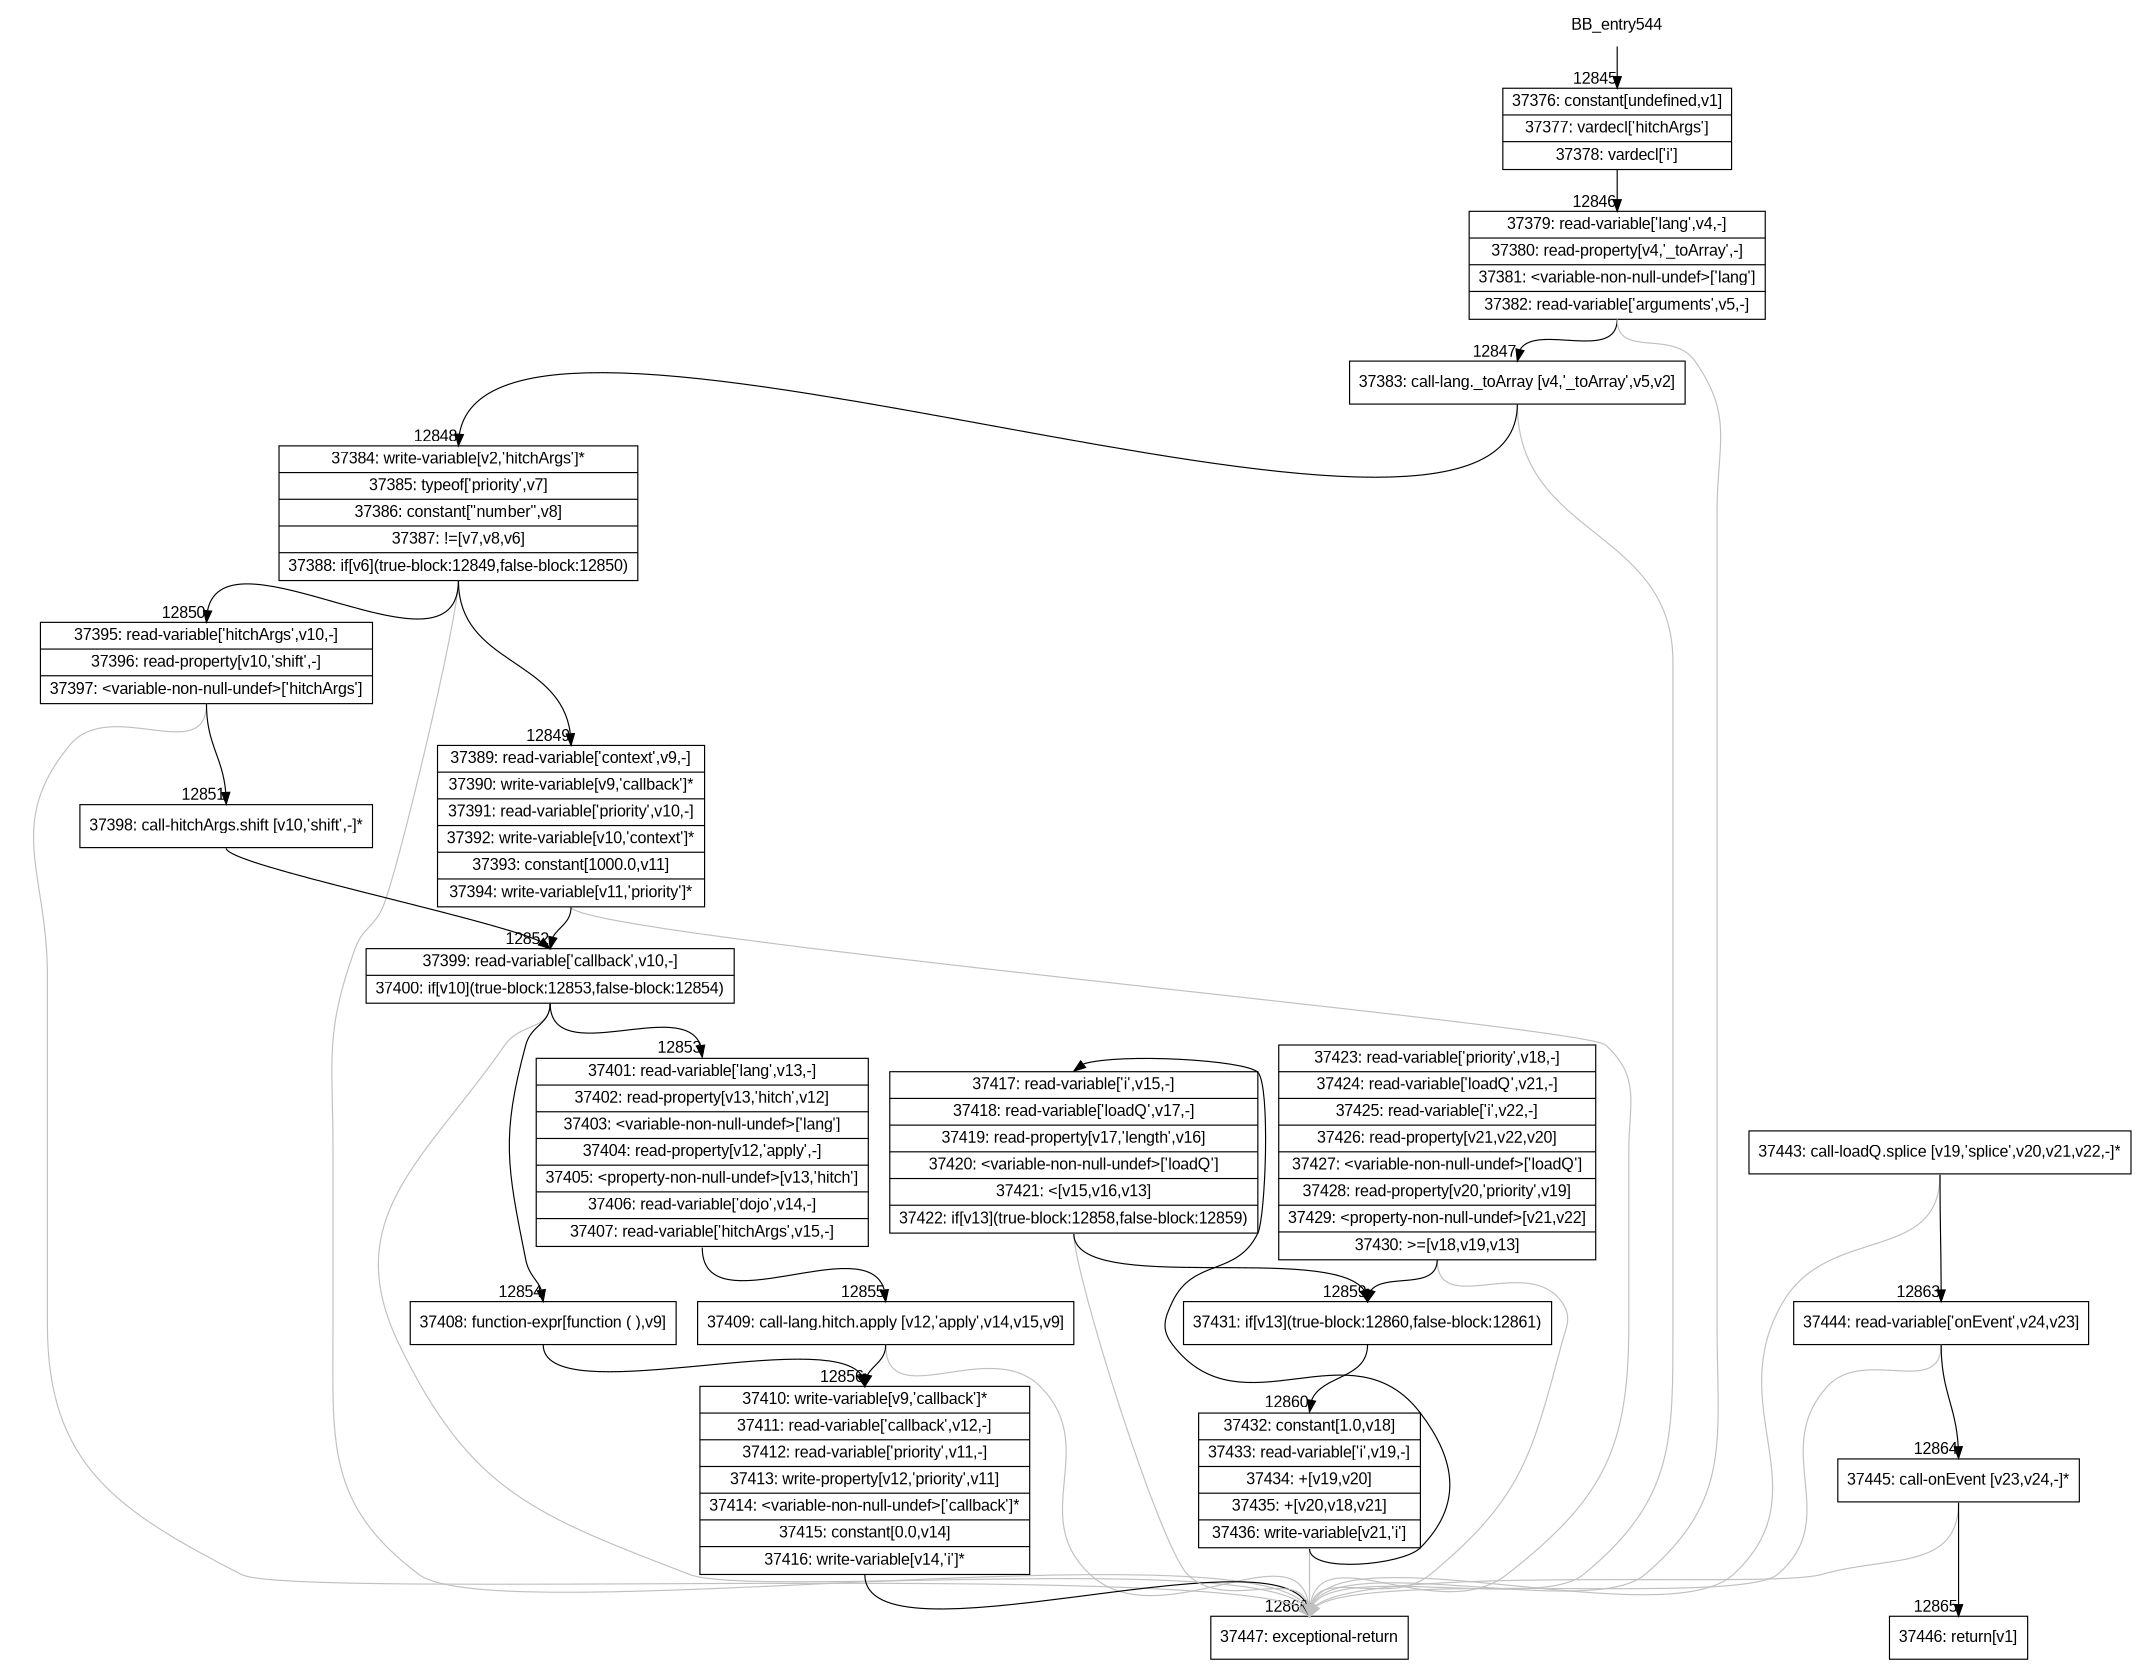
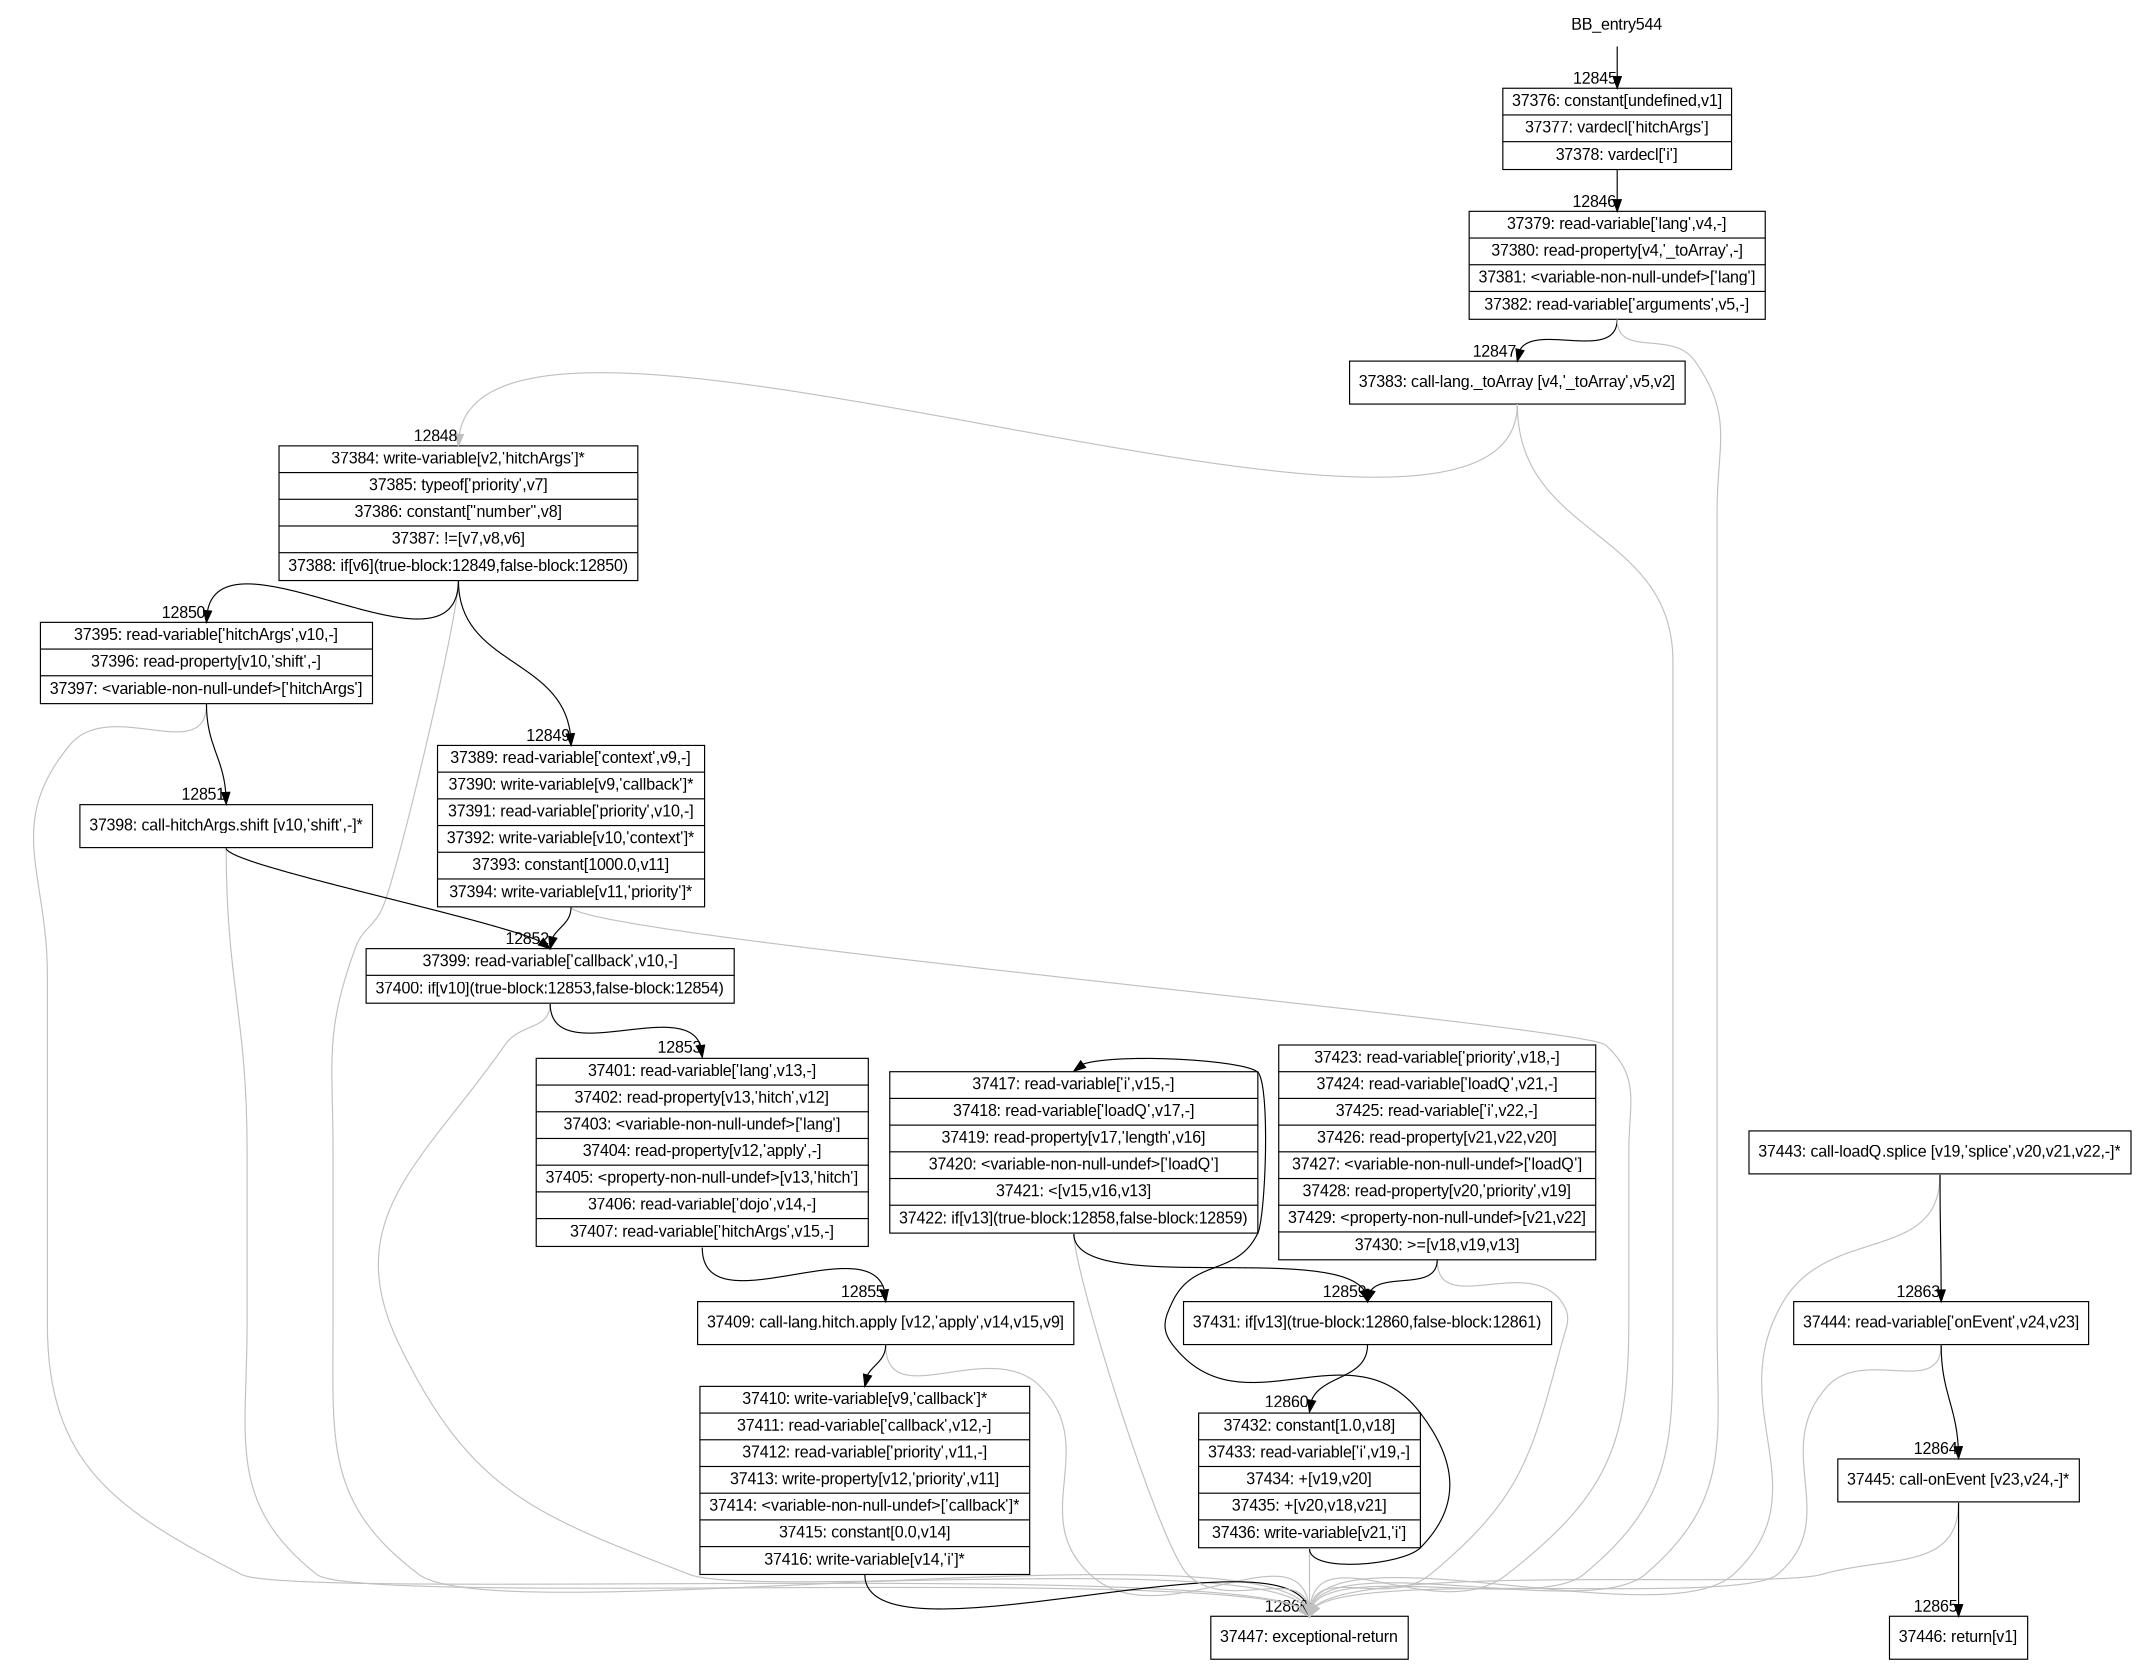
  digraph {
    fontname="Liberation Sans"
    rankdir=TD
    node [fontname="Liberation Sans" shape=record]
    edge [fontname="Liberation Sans" headport=n tailport=s]
    n1 [label=BB_entry544 shape=none]
    n2 [label="{37376: constant[undefined,v1]|37377: vardecl['hitchArgs']|37378: vardecl['i']}"]
    n3 [label="{37379: read-variable['lang',v4,-]|37380: read-property[v4,'_toArray',-]|37381: \<variable-non-null-undef\>['lang']|37382: read-variable['arguments',v5,-]}"]
    n4 [label="{37383: call-lang._toArray [v4,'_toArray',v5,v2]}"]
    n5 [label="{37447: exceptional-return}"]
    n6 [label="{37384: write-variable[v2,'hitchArgs']*|37385: typeof['priority',v7]|37386: constant[\"number\",v8]|37387: !=[v7,v8,v6]|37388: if[v6](true-block:12849,false-block:12850)}"]
    n7 [label="{37389: read-variable['context',v9,-]|37390: write-variable[v9,'callback']*|37391: read-variable['priority',v10,-]|37392: write-variable[v10,'context']*|37393: constant[1000.0,v11]|37394: write-variable[v11,'priority']*}"]
    n8 [label="{37395: read-variable['hitchArgs',v10,-]|37396: read-property[v10,'shift',-]|37397: \<variable-non-null-undef\>['hitchArgs']}"]
    n9 [label="{37399: read-variable['callback',v10,-]|37400: if[v10](true-block:12853,false-block:12854)}"]
    n10 [label="{37398: call-hitchArgs.shift [v10,'shift',-]*}"]
    n11 [label="{37401: read-variable['lang',v13,-]|37402: read-property[v13,'hitch',v12]|37403: \<variable-non-null-undef\>['lang']|37404: read-property[v12,'apply',-]|37405: \<property-non-null-undef\>[v13,'hitch']|37406: read-variable['dojo',v14,-]|37407: read-variable['hitchArgs',v15,-]}"]
-   n12 [label="{37408: function-expr[function ( ),v9]}"]
    n13 [label="{37409: call-lang.hitch.apply [v12,'apply',v14,v15,v9]}"]
    n14 [label="{37410: write-variable[v9,'callback']*|37411: read-variable['callback',v12,-]|37412: read-variable['priority',v11,-]|37413: write-property[v12,'priority',v11]|37414: \<variable-non-null-undef\>['callback']*|37415: constant[0.0,v14]|37416: write-variable[v14,'i']*}"]
    n15 [label="{37417: read-variable['i',v15,-]|37418: read-variable['loadQ',v17,-]|37419: read-property[v17,'length',v16]|37420: \<variable-non-null-undef\>['loadQ']|37421: \<[v15,v16,v13]|37422: if[v13](true-block:12858,false-block:12859)}"]
    n16 [label="{37431: if[v13](true-block:12860,false-block:12861)}"]
    n17 [label="{37432: constant[1.0,v18]|37433: read-variable['i',v19,-]|37434: +[v19,v20]|37435: +[v20,v18,v21]|37436: write-variable[v21,'i']}"]
    n18 [label="{37423: read-variable['priority',v18,-]|37424: read-variable['loadQ',v21,-]|37425: read-variable['i',v22,-]|37426: read-property[v21,v22,v20]|37427: \<variable-non-null-undef\>['loadQ']|37428: read-property[v20,'priority',v19]|37429: \<property-non-null-undef\>[v21,v22]|37430: \>=[v18,v19,v13]}"]
    n19 [label="{37443: call-loadQ.splice [v19,'splice',v20,v21,v22,-]*}"]
    n20 [label="{37444: read-variable['onEvent',v24,v23]}"]
    n21 [label="{37445: call-onEvent [v23,v24,-]*}"]
    n22 [label="{37446: return[v1]}"]
    n1 -> n2 [headlabel="    12845"]
    n2 -> n3 [headlabel="      12846"]
    n3 -> n4 [headlabel="      12847"]
    n3 -> n5 [color=gray headlabel="      12866"]
    n4 -> n5 [color=gray]
-   n4 -> n6 [headlabel="      12848"]
+   n4 -> n6 [headlabel="      12848" color=gray]
    n6 -> n5 [color=gray]
    n6 -> n7 [headlabel="      12849"]
    n6 -> n8 [headlabel="      12850"]
    n7 -> n5 [color=gray]
    n7 -> n9 [headlabel="      12852"]
    n8 -> n5 [color=gray]
    n8 -> n10 [headlabel="      12851"]
    n9 -> n5 [color=gray]
    n9 -> n11 [headlabel="      12853"]
-   n9 -> n12 [headlabel="      12854"]
+   n10 -> n5 [color=gray]
    n10 -> n9
    n11 -> n13 [headlabel="      12855"]
-   n12 -> n14 [headlabel="      12856"]
    n13 -> n5 [color=gray]
    n13 -> n14
    n14 -> n5 [color=black]
    n15 -> n5 [color=gray]
    n15 -> n16 [headlabel="      12859"]
    n16 -> n17 [headlabel="      12860"]
    n17 -> n5 [color=gray]
    n17 -> n15
    n18 -> n5 [color=gray]
    n18 -> n16
    n19 -> n5 [color=gray]
    n19 -> n20 [headlabel="      12863"]
    n20 -> n5 [color=gray]
    n20 -> n21 [headlabel="      12864"]
    n21 -> n5 [color=gray]
    n21 -> n22 [headlabel="      12865"]
  }
